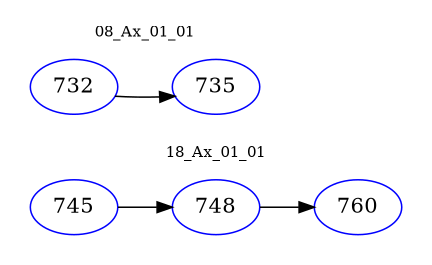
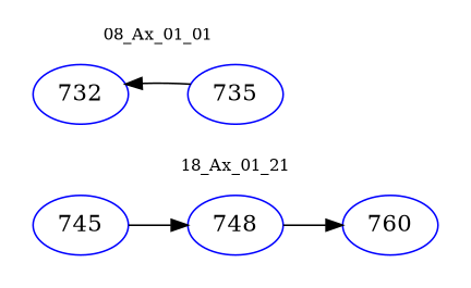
  digraph {
    rankdir=LR
    node [color=blue]
    edge [color=black]
    n1 [label=748]
    n2 [label=745]
    n3 [label=760]
    n4 [label=732]
    n5 [label=735]
    subgraph cluster_1 {
      color=white
      fontsize=10
-     label="18_Ax_01_01"
+     label="18_Ax_01_21"
      n1
      n2
      n3
    }
    subgraph cluster_2 {
      color=white
      fontsize=10
      label="08_Ax_01_01"
      n4
      n5
    }
    n1 -> n3
    n2 -> n1
-   n4 -> n5
+   n5 -> n4
  }
